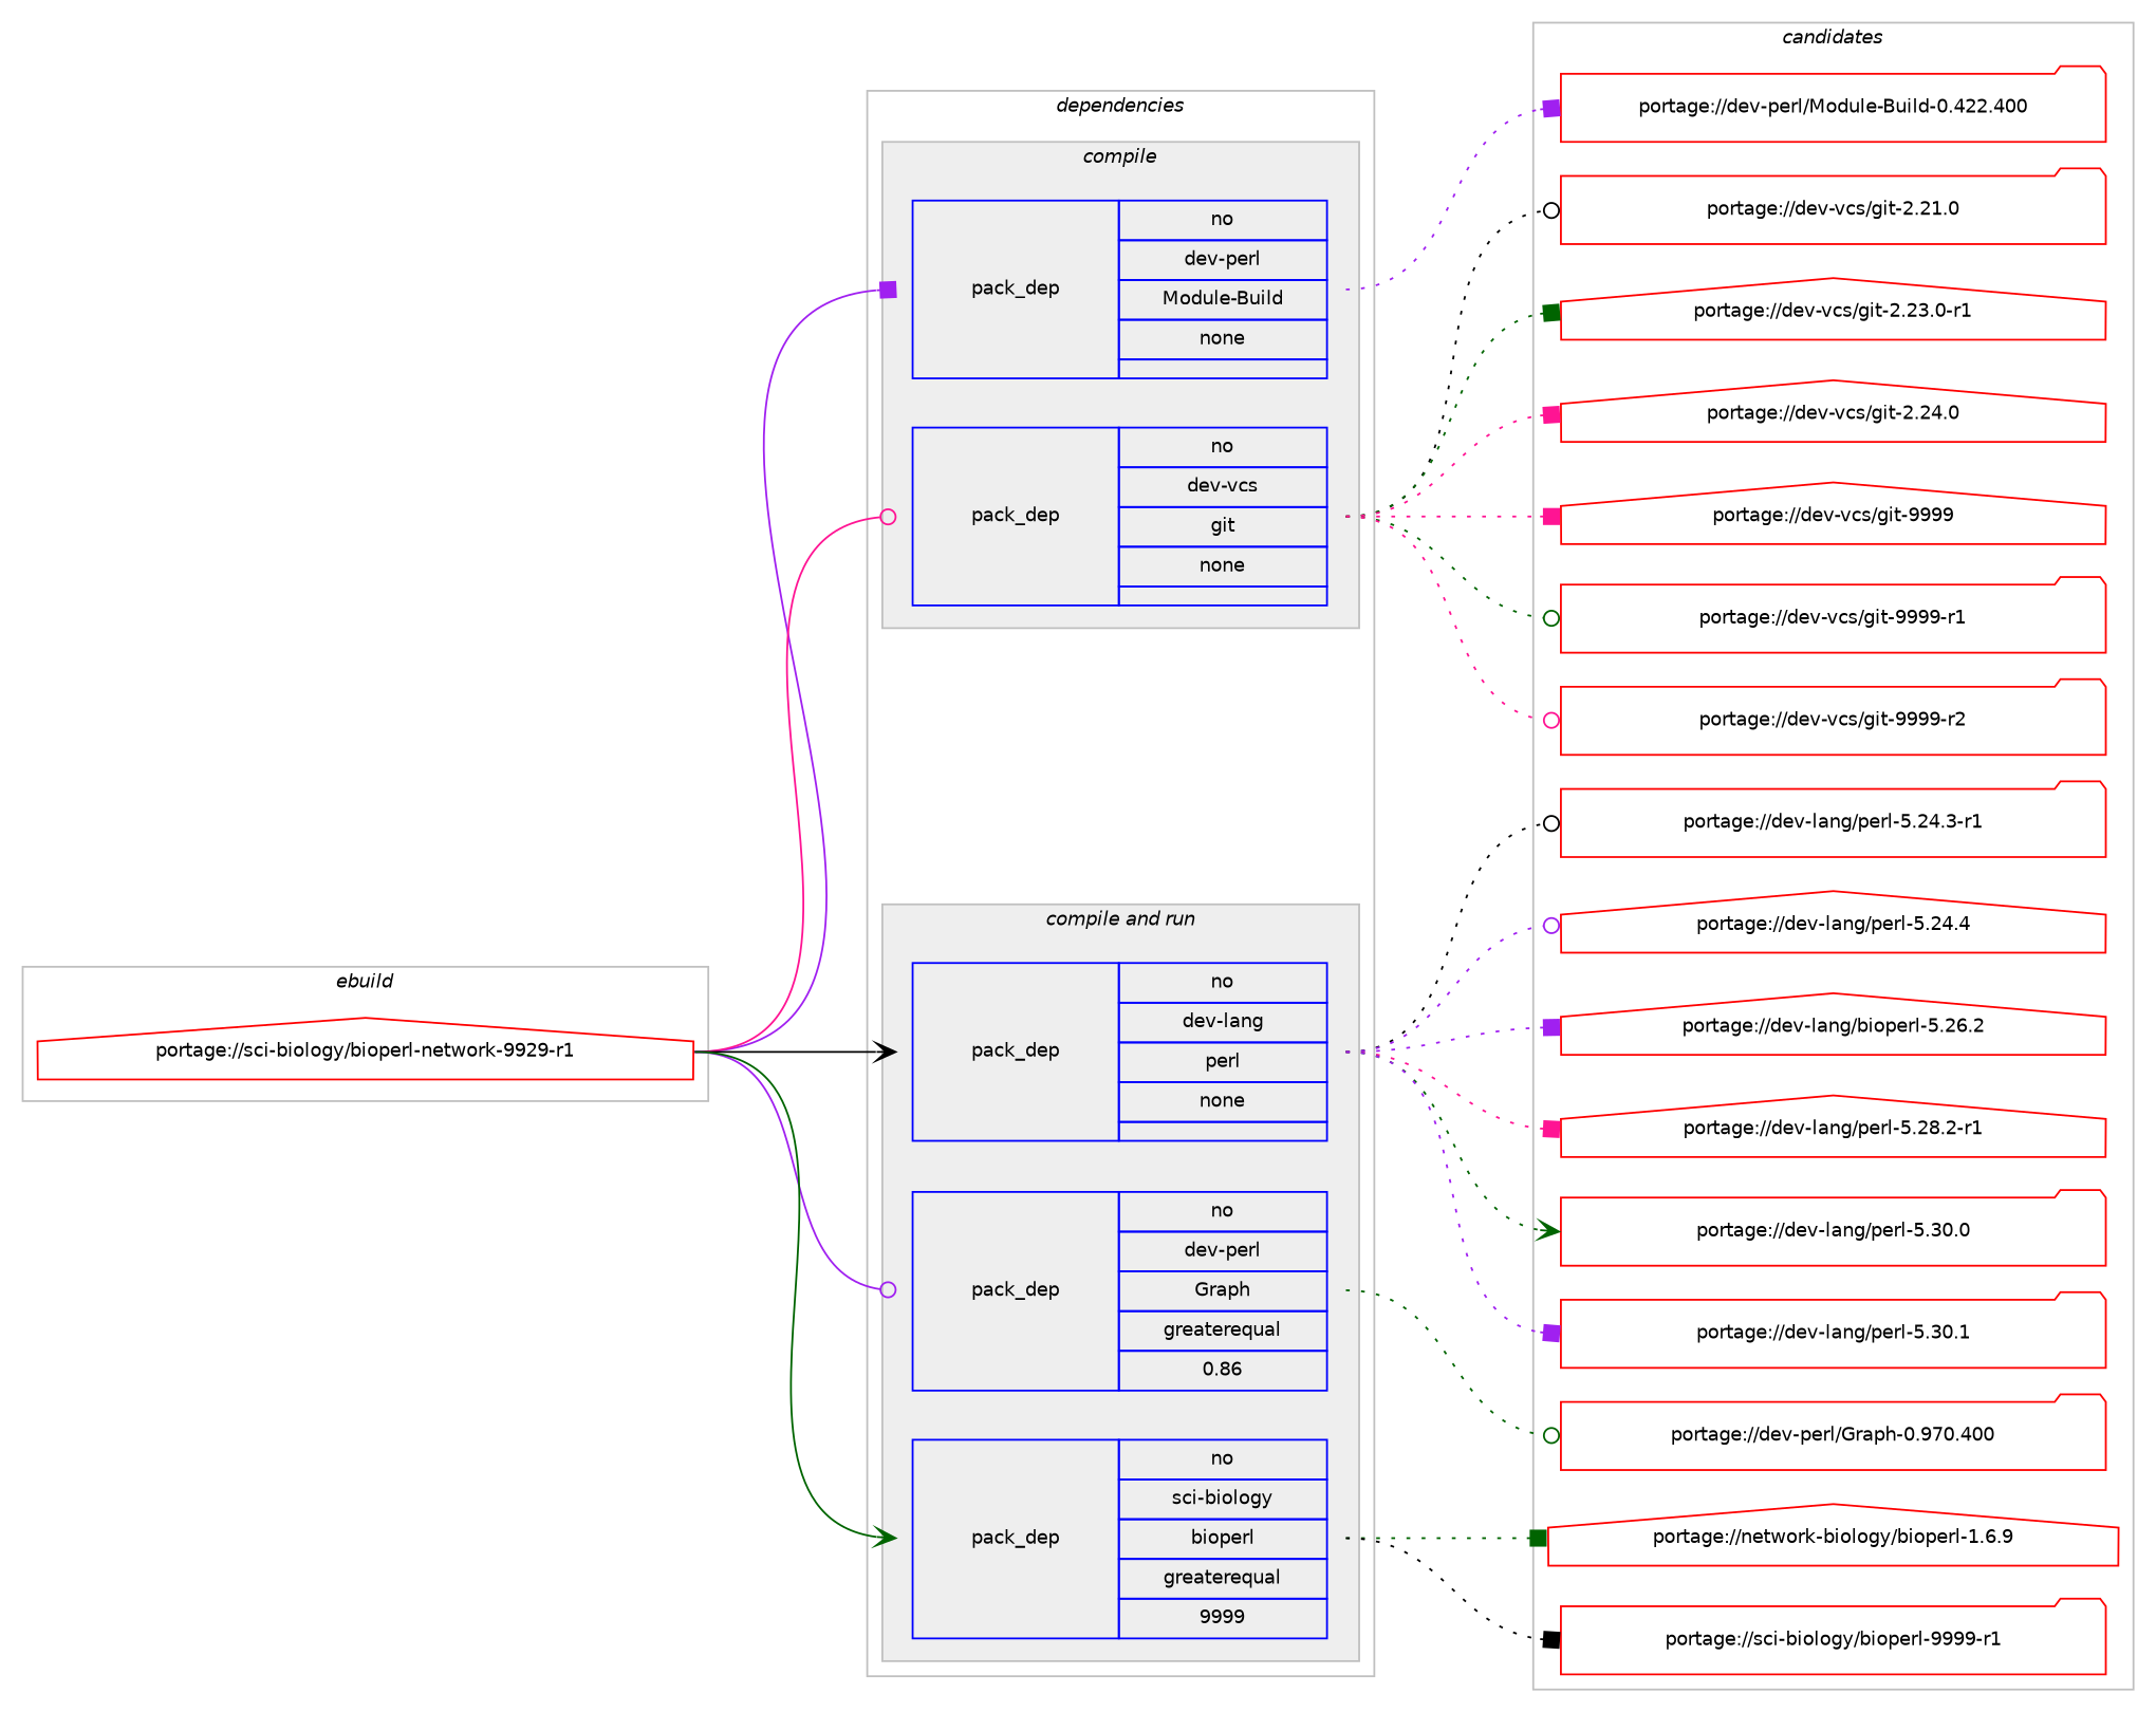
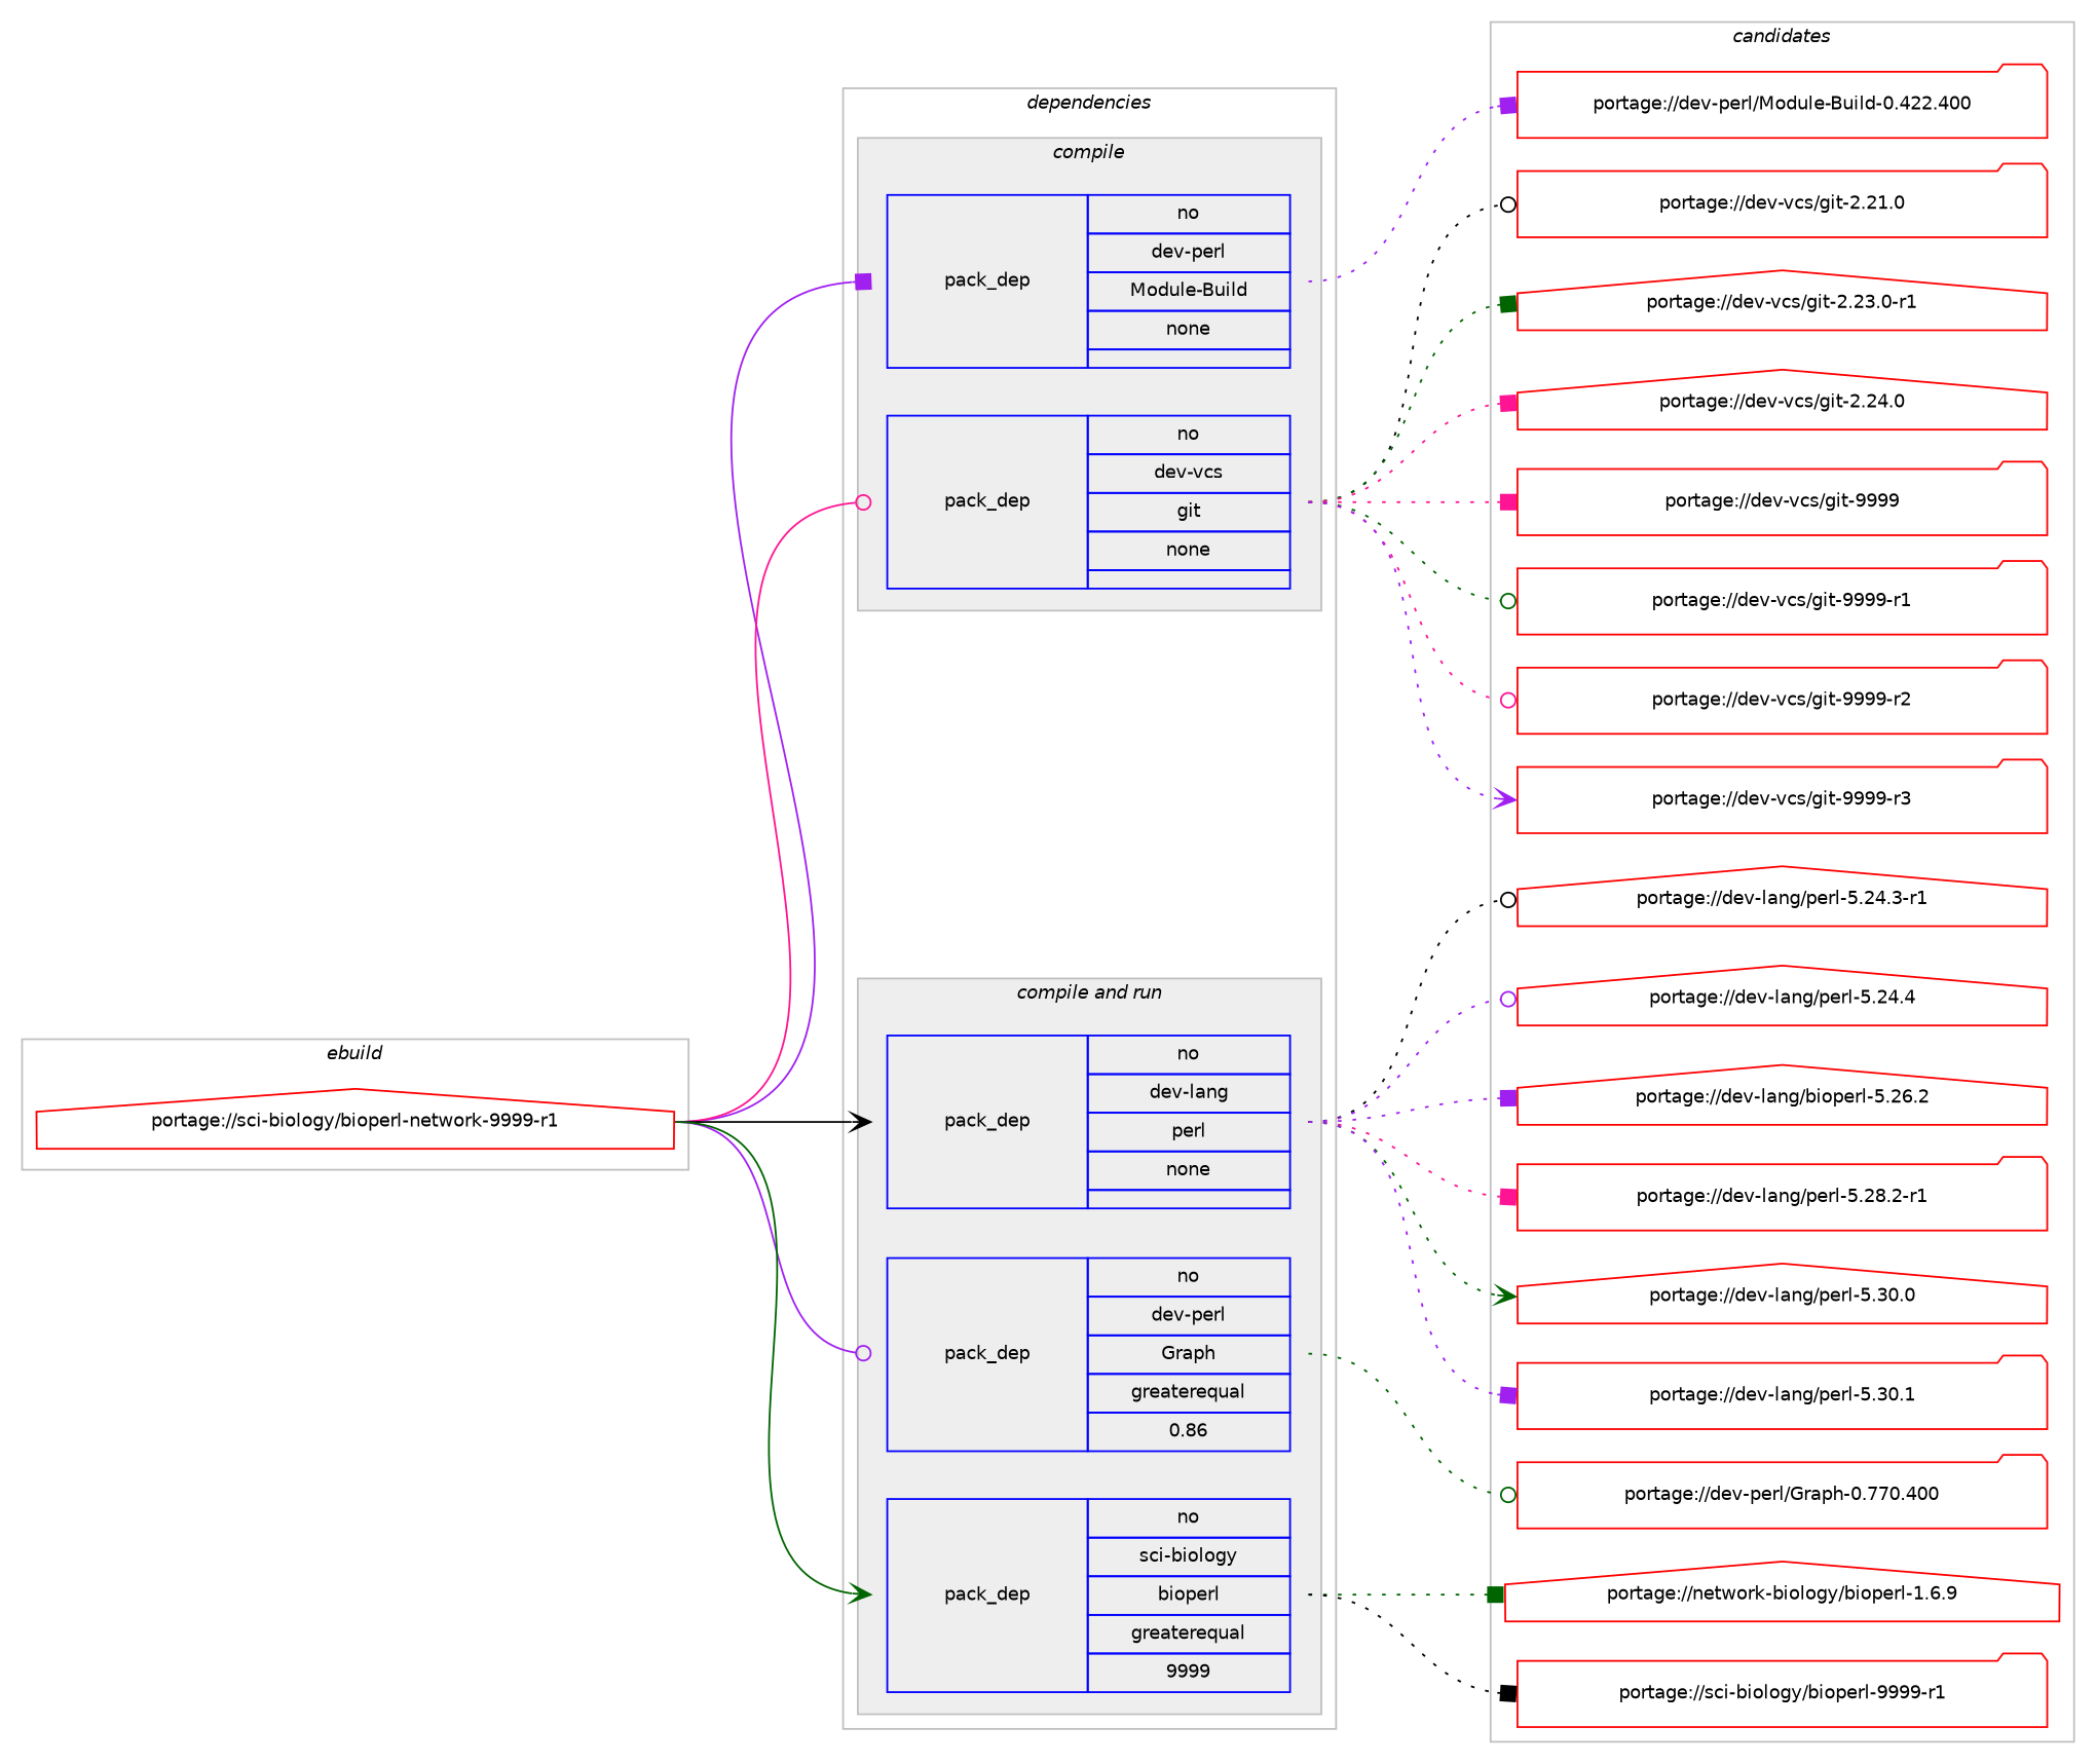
  digraph {
    compound=true
    concentrate=true
    fontname=Helvetica
    fontsize=10
    newrank=true
    rankdir=LR
    ranksep=1.5
    node [color=red fontname=Helvetica fontsize=10 shape=folder]
    edge [arrowhead=box color=purple headport=w style=dotted tailport=e weight=100]
-   n1 [label="portage://sci-biology/bioperl-network-9929-r1" shape=house width=4]
+   n1 [label="portage://sci-biology/bioperl-network-9999-r1" shape=house width=4]
    n2 [color=blue label=<<TABLE BORDER="0" CELLBORDER="1" CELLSPACING="0" CELLPADDING="4" WIDTH="220"><TR><TD ROWSPAN="6" CELLPADDING="30">pack_dep</TD></TR><TR><TD WIDTH="110">no</TD></TR><TR><TD>dev-perl</TD></TR><TR><TD>Module-Build</TD></TR><TR><TD>none</TD></TR><TR><TD></TD></TR></TABLE>> shape=none]
    n3 [color=blue label=<<TABLE BORDER="0" CELLBORDER="1" CELLSPACING="0" CELLPADDING="4" WIDTH="220"><TR><TD ROWSPAN="6" CELLPADDING="30">pack_dep</TD></TR><TR><TD WIDTH="110">no</TD></TR><TR><TD>dev-vcs</TD></TR><TR><TD>git</TD></TR><TR><TD>none</TD></TR><TR><TD></TD></TR></TABLE>> shape=none]
    n4 [color=blue label=<<TABLE BORDER="0" CELLBORDER="1" CELLSPACING="0" CELLPADDING="4" WIDTH="220"><TR><TD ROWSPAN="6" CELLPADDING="30">pack_dep</TD></TR><TR><TD WIDTH="110">no</TD></TR><TR><TD>dev-lang</TD></TR><TR><TD>perl</TD></TR><TR><TD>none</TD></TR><TR><TD></TD></TR></TABLE>> shape=none]
    n5 [color=blue label=<<TABLE BORDER="0" CELLBORDER="1" CELLSPACING="0" CELLPADDING="4" WIDTH="220"><TR><TD ROWSPAN="6" CELLPADDING="30">pack_dep</TD></TR><TR><TD WIDTH="110">no</TD></TR><TR><TD>dev-perl</TD></TR><TR><TD>Graph</TD></TR><TR><TD>greaterequal</TD></TR><TR><TD>0.86</TD></TR></TABLE>> shape=none]
    n6 [color=blue label=<<TABLE BORDER="0" CELLBORDER="1" CELLSPACING="0" CELLPADDING="4" WIDTH="220"><TR><TD ROWSPAN="6" CELLPADDING="30">pack_dep</TD></TR><TR><TD WIDTH="110">no</TD></TR><TR><TD>sci-biology</TD></TR><TR><TD>bioperl</TD></TR><TR><TD>greaterequal</TD></TR><TR><TD>9999</TD></TR></TABLE>> shape=none]
    n7 [label="portage://dev-perl/Module-Build-0.422.400" width=4]
    n8 [label="portage://dev-vcs/git-2.21.0" width=4]
    n9 [label="portage://dev-vcs/git-2.23.0-r1" shape=house width=4]
    n10 [label="portage://dev-vcs/git-2.24.0" shape=house width=4]
-   n11 [label="portage://dev-vcs/git-9999" shape=house width=4]
+   n11 [label="portage://dev-vcs/git-9999" width=4]
    n12 [label="portage://dev-vcs/git-9999-r1" width=4]
    n13 [label="portage://dev-vcs/git-9999-r2" width=4]
-   n15 [label="portage://dev-lang/perl-5.24.3-r1" width=4]
+   n14 [label="portage://dev-vcs/git-9999-r3" width=4]
+   n15 [label="portage://dev-lang/perl-5.24.3-r1" shape=house width=4]
    n16 [label="portage://dev-lang/perl-5.24.4" shape=house width=4]
    n17 [label="portage://dev-lang/bioperl-5.26.2" shape=house width=4]
-   n18 [label="portage://dev-lang/perl-5.28.2-r1" shape=house width=4]
-   n19 [label="portage://dev-lang/perl-5.30.0" width=4]
+   n18 [label="portage://dev-lang/perl-5.28.2-r1" width=4]
+   n19 [label="portage://dev-lang/perl-5.30.0" shape=house width=4]
    n20 [label="portage://dev-lang/perl-5.30.1" width=4]
-   n21 [label="portage://dev-perl/Graph-0.970.400" width=4]
+   n21 [label="portage://dev-perl/Graph-0.770.400" width=4]
    n22 [label="portage://network-biology/bioperl-1.6.9" shape=house width=4]
    n23 [label="portage://sci-biology/bioperl-9999-r1" width=4]
    subgraph cluster_1 {
      color=gray
      label=<<i>ebuild</i>>
      rank=same
      n1
    }
    subgraph cluster_2 {
      color=gray
      label=<<i>dependencies</i>>
      subgraph cluster_3 {
        color=gray
        fillcolor="#eeeeee"
        label=<<i>compile</i>>
        style=filled
        subgraph sub_4 {
          color=gray
          fillcolor="#eeeeee"
          label=<<i>compile</i>>
          style=filled
          n2
        }
        subgraph sub_5 {
          color=gray
          fillcolor="#eeeeee"
          label=<<i>compile</i>>
          style=filled
          n3
        }
      }
      subgraph cluster_6 {
        color=gray
        fillcolor="#eeeeee"
        label=<<i>compile and run</i>>
        style=filled
        subgraph sub_7 {
          color=gray
          fillcolor="#eeeeee"
          label=<<i>compile and run</i>>
          style=filled
          n4
        }
        subgraph sub_8 {
          color=gray
          fillcolor="#eeeeee"
          label=<<i>compile and run</i>>
          style=filled
          n5
        }
        subgraph sub_9 {
          color=gray
          fillcolor="#eeeeee"
          label=<<i>compile and run</i>>
          style=filled
          n6
        }
      }
      subgraph cluster_10 {
        color=gray
        fillcolor="#eeeeee"
        label=<<i>run</i>>
        style=filled
      }
    }
    subgraph cluster_11 {
      color=gray
      label=<<i>candidates</i>>
      rank=same
      subgraph sub_12 {
        color=black
        label=<<i>candidates</i>>
        nodesep=1
        rank=same
        n7
      }
      subgraph sub_13 {
        color=black
        label=<<i>candidates</i>>
        nodesep=1
        rank=same
        n8
        n9
        n10
        n11
        n12
        n13
+       n14
      }
      subgraph sub_14 {
        color=black
        label=<<i>candidates</i>>
        nodesep=1
        rank=same
        n15
        n16
        n17
        n18
        n19
        n20
      }
      subgraph sub_15 {
        color=black
        label=<<i>candidates</i>>
        nodesep=1
        rank=same
        n21
      }
      subgraph sub_16 {
        color=black
        label=<<i>candidates</i>>
        nodesep=1
        rank=same
        n22
        n23
      }
    }
    n1 -> n2 [style=solid weight=20]
    n1 -> n3 [arrowhead=odot color=deeppink style=solid weight=20]
    n1 -> n4 [arrowhead=vee color=black style=solid weight=20]
    n1 -> n5 [arrowhead=odot style=solid weight=20]
    n1 -> n6 [arrowhead=vee color=darkgreen style=solid weight=20]
    n2 -> n7
    n3 -> n8 [arrowhead=odot color=black]
    n3 -> n9 [color=darkgreen]
    n3 -> n10 [color=deeppink]
    n3 -> n11 [color=deeppink]
    n3 -> n12 [arrowhead=odot color=darkgreen]
    n3 -> n13 [arrowhead=odot color=deeppink]
+   n3 -> n14 [arrowhead=vee]
    n4 -> n15 [arrowhead=odot color=black]
    n4 -> n16 [arrowhead=odot]
    n4 -> n17
    n4 -> n18 [color=deeppink]
    n4 -> n19 [arrowhead=vee color=darkgreen]
    n4 -> n20
    n5 -> n21 [arrowhead=odot color=darkgreen]
    n6 -> n22 [color=darkgreen]
    n6 -> n23 [color=black]
  }
